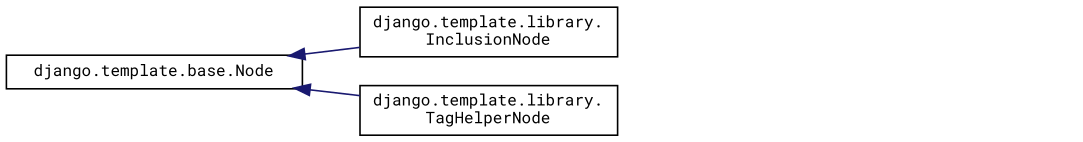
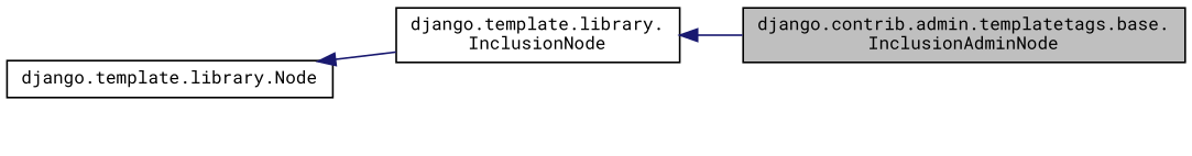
  digraph {
    fontname="Roboto Mono"
    rankdir=LR
    node [color=black fillcolor=white fontname="Roboto Mono" fontsize=10 shape=record style=filled]
    edge [color=midnightblue dir=back fontname="Roboto Mono" fontsize=10 labelfontname=Helvetica labelfontsize=10 style=solid]
+   n1 [fillcolor=grey75 fontcolor=black height=0.2 label="django.contrib.admin.templatetags.base.\lInclusionAdminNode" width=0.4]
    n2 [height=0.2 label="django.template.library.\lInclusionNode" width=0.4]
-   n3 [height=0.2 label="django.template.library.\lTagHelperNode" width=0.4]
-   n4 [height=0.2 label="django.template.base.Node" width=0.4]
+   n4 [height=0.2 label="django.template.library.Node" width=0.4]
+   n2 -> n1
    n4 -> n2
-   n4 -> n3
  }
